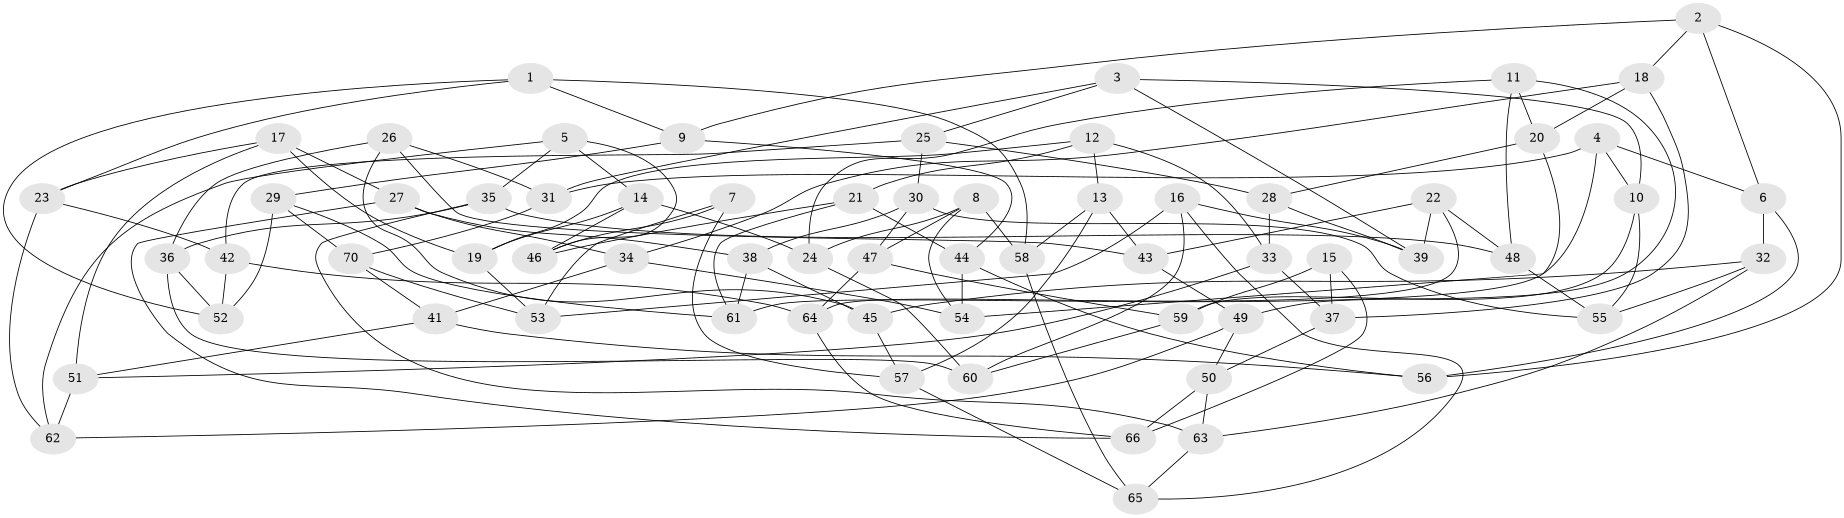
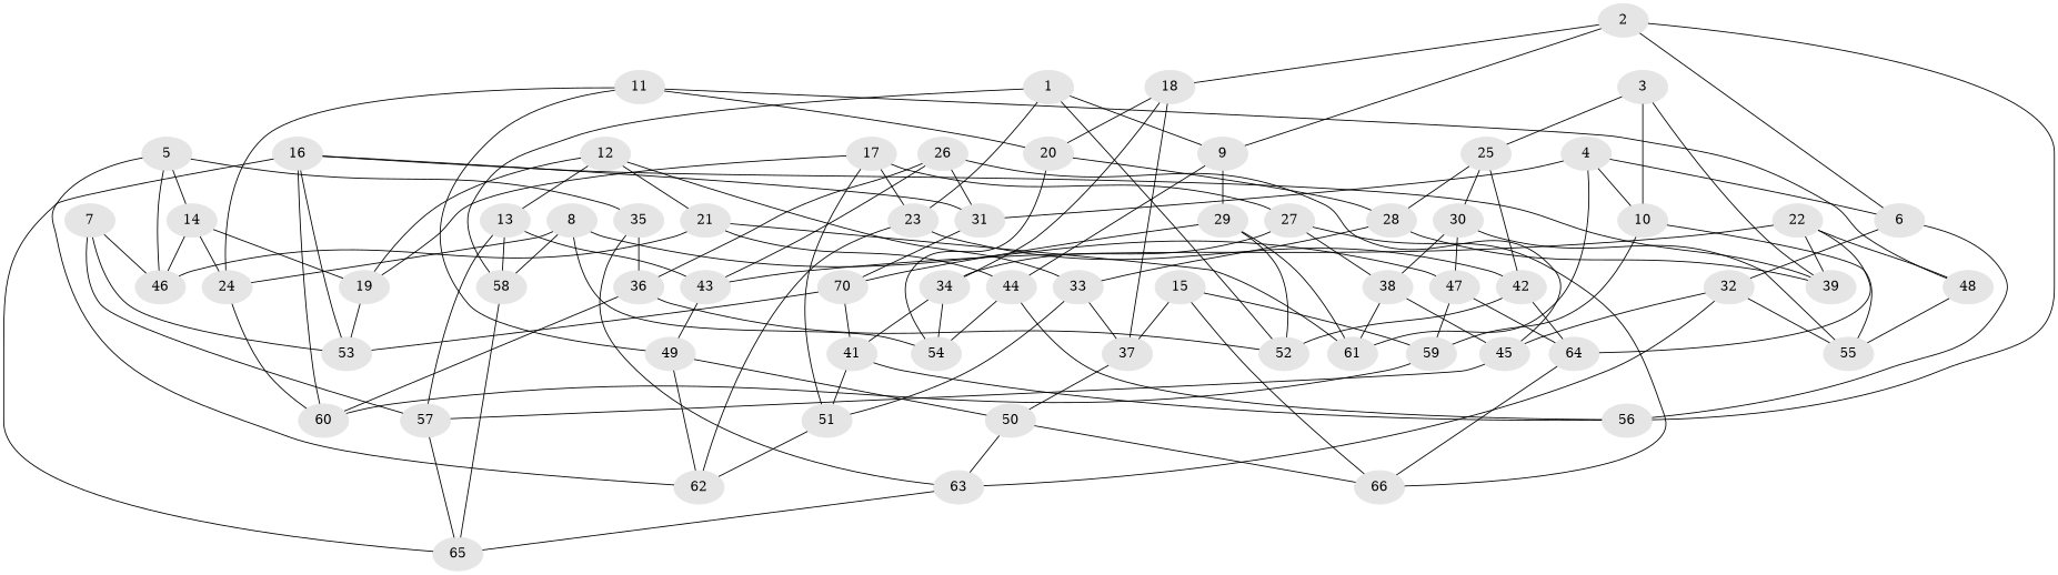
  graph {
    node [color=gray90 style=filled]
    1
    9
    23
    52
    58
    29
    44
    62
    42
    65
    2
    6
    18
    56
    32
    20
    37
    34
    3
    10
    25
    31
    39
    55
    59
    28
    30
    n28 [label=70]
    4
    61
    5
    14
    35
    46
    24
    19
    48
    36
    63
    45
    7
    53
    57
    15
    66
    8
    47
    54
    60
    64
    11
    49
    50
    12
    13
    21
    33
    43
    51
    16
    17
    27
    38
    41
    22
    26
    1 -- 9
    1 -- 23
    1 -- 52
    1 -- 58
    9 -- 29
    9 -- 44
    23 -- 62
    23 -- 42
    58 -- 65
    29 -- 52
    29 -- n28
    29 -- 61
    44 -- 56
    44 -- 54
    42 -- 52
    42 -- 64
    2 -- 9
    2 -- 6
    2 -- 18
    2 -- 56
    6 -- 56
    6 -- 32
    18 -- 20
    18 -- 37
    18 -- 34
    32 -- 55
    32 -- 63
    32 -- 45
    20 -- 28
    20 -- 54
    37 -- 50
    34 -- 54
    34 -- 41
    3 -- 10
    3 -- 25
-   3 -- 31
+   16 -- 31
    3 -- 39
    10 -- 55
    10 -- 59
    25 -- 42
    25 -- 28
    25 -- 30
    31 -- n28
    59 -- 60
    28 -- 39
    28 -- 33
    30 -- 55
    30 -- 47
    30 -- 38
    n28 -- 53
    n28 -- 41
    4 -- 6
    4 -- 10
    4 -- 31
    4 -- 61
    5 -- 62
    5 -- 14
    5 -- 35
    5 -- 46
    14 -- 46
    14 -- 24
    14 -- 19
-   35 -- 48
    35 -- 36
    35 -- 63
    24 -- 60
    19 -- 53
    48 -- 55
    36 -- 52
    36 -- 60
    63 -- 65
    45 -- 57
    7 -- 46
    7 -- 53
    7 -- 57
    57 -- 65
    15 -- 37
    15 -- 59
    15 -- 66
    8 -- 58
    8 -- 24
    8 -- 47
    8 -- 54
    47 -- 59
    47 -- 64
    64 -- 66
    11 -- 20
    11 -- 24
    11 -- 48
    11 -- 49
    49 -- 62
    49 -- 50
    50 -- 63
    50 -- 66
    12 -- 19
    12 -- 13
    12 -- 21
    12 -- 33
    13 -- 58
    13 -- 57
    13 -- 43
    21 -- 44
    21 -- 61
    21 -- 46
    33 -- 37
    33 -- 51
    43 -- 49
    51 -- 62
    16 -- 65
    16 -- 39
    16 -- 53
    16 -- 60
    17 -- 23
    17 -- 19
    17 -- 51
    17 -- 27
    27 -- 34
    27 -- 66
    27 -- 38
    38 -- 61
    38 -- 45
    41 -- 56
    41 -- 51
    22 -- 39
    22 -- 48
    22 -- 64
    22 -- 43
    26 -- 31
    26 -- 36
    26 -- 45
    26 -- 43
  }
